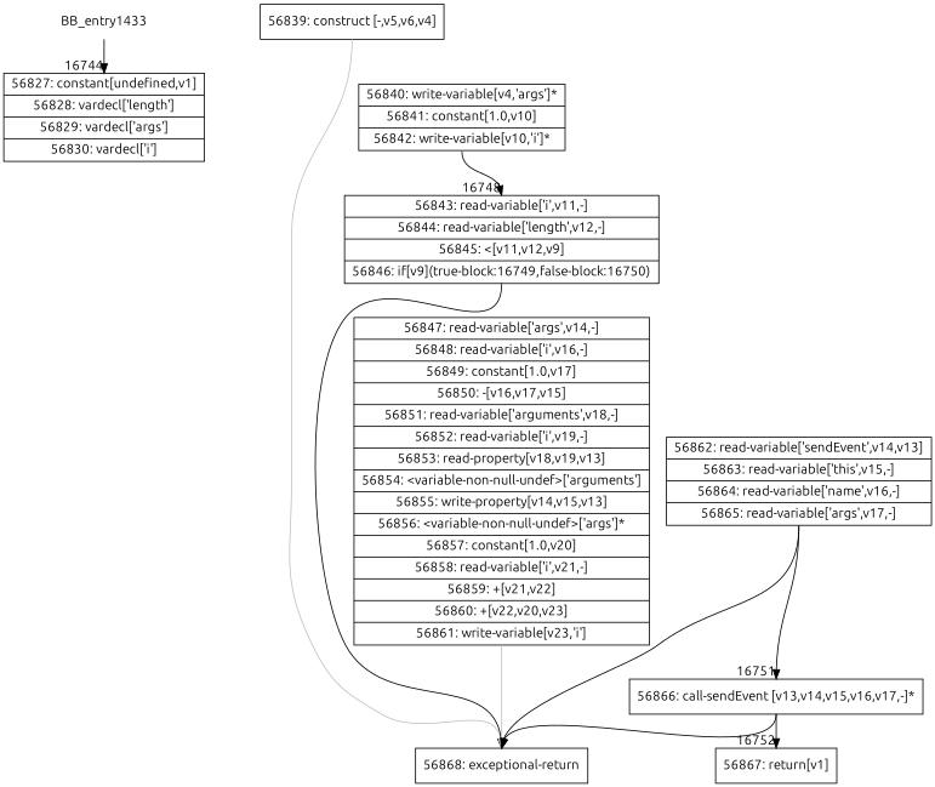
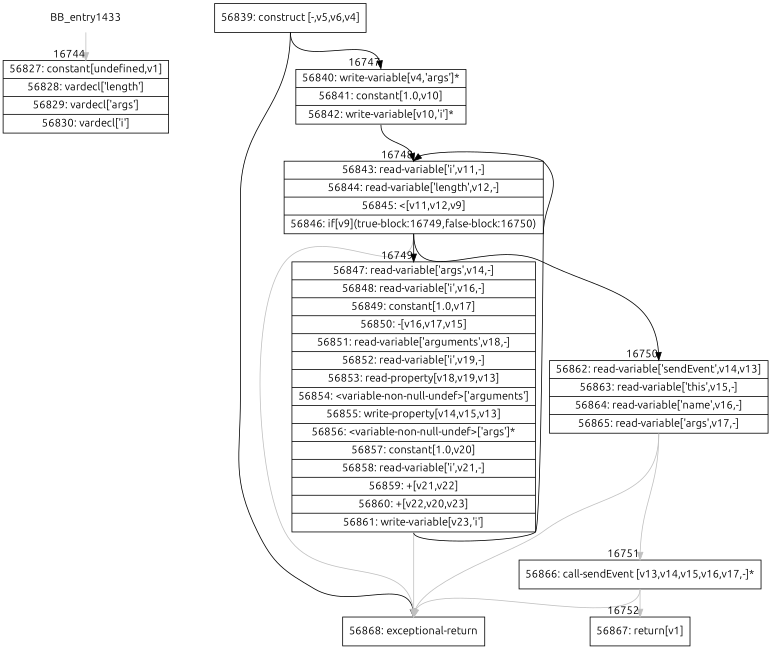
  digraph {
    fontname=Ubuntu
    rankdir=TD
    node [fontname=Ubuntu shape=record]
    edge [fontname=Ubuntu headport=n tailport=s]
    n1 [label=BB_entry1433 shape=none]
    n2 [label="{56827: constant[undefined,v1]|56828: vardecl['length']|56829: vardecl['args']|56830: vardecl['i']}"]
    n3 [label="{56839: construct [-,v5,v6,v4]}"]
    n4 [label="{56868: exceptional-return}"]
    n5 [label="{56840: write-variable[v4,'args']*|56841: constant[1.0,v10]|56842: write-variable[v10,'i']*}"]
    n6 [label="{56843: read-variable['i',v11,-]|56844: read-variable['length',v12,-]|56845: \<[v11,v12,v9]|56846: if[v9](true-block:16749,false-block:16750)}"]
    n7 [label="{56847: read-variable['args',v14,-]|56848: read-variable['i',v16,-]|56849: constant[1.0,v17]|56850: -[v16,v17,v15]|56851: read-variable['arguments',v18,-]|56852: read-variable['i',v19,-]|56853: read-property[v18,v19,v13]|56854: \<variable-non-null-undef\>['arguments']|56855: write-property[v14,v15,v13]|56856: \<variable-non-null-undef\>['args']*|56857: constant[1.0,v20]|56858: read-variable['i',v21,-]|56859: +[v21,v22]|56860: +[v22,v20,v23]|56861: write-variable[v23,'i']}"]
    n8 [label="{56862: read-variable['sendEvent',v14,v13]|56863: read-variable['this',v15,-]|56864: read-variable['name',v16,-]|56865: read-variable['args',v17,-]}"]
    n9 [label="{56866: call-sendEvent [v13,v14,v15,v16,v17,-]*}"]
    n10 [label="{56867: return[v1]}"]
-   n1 -> n2 [headlabel="    16744"]
-   n3 -> n4 [color=gray]
+   n1 -> n2 [headlabel="    16744" color=gray]
+   n3 -> n4 [color=black]
+   n3 -> n5 [headlabel="      16747"]
    n5 -> n6 [headlabel="      16748"]
-   n6 -> n4 [color=black]
+   n6 -> n4 [color=gray]
+   n6 -> n7 [headlabel="      16749"]
+   n6 -> n8 [headlabel="      16750"]
    n7 -> n4 [color=gray]
-   n8 -> n4 [color=black]
-   n8 -> n9 [headlabel="      16751"]
-   n9 -> n4 [color=black]
-   n9 -> n10 [headlabel="      16752"]
+   n7 -> n6
+   n8 -> n4 [color=gray]
+   n8 -> n9 [headlabel="      16751" color=gray]
+   n9 -> n4 [color=gray]
+   n9 -> n10 [headlabel="      16752" color=gray]
  }
